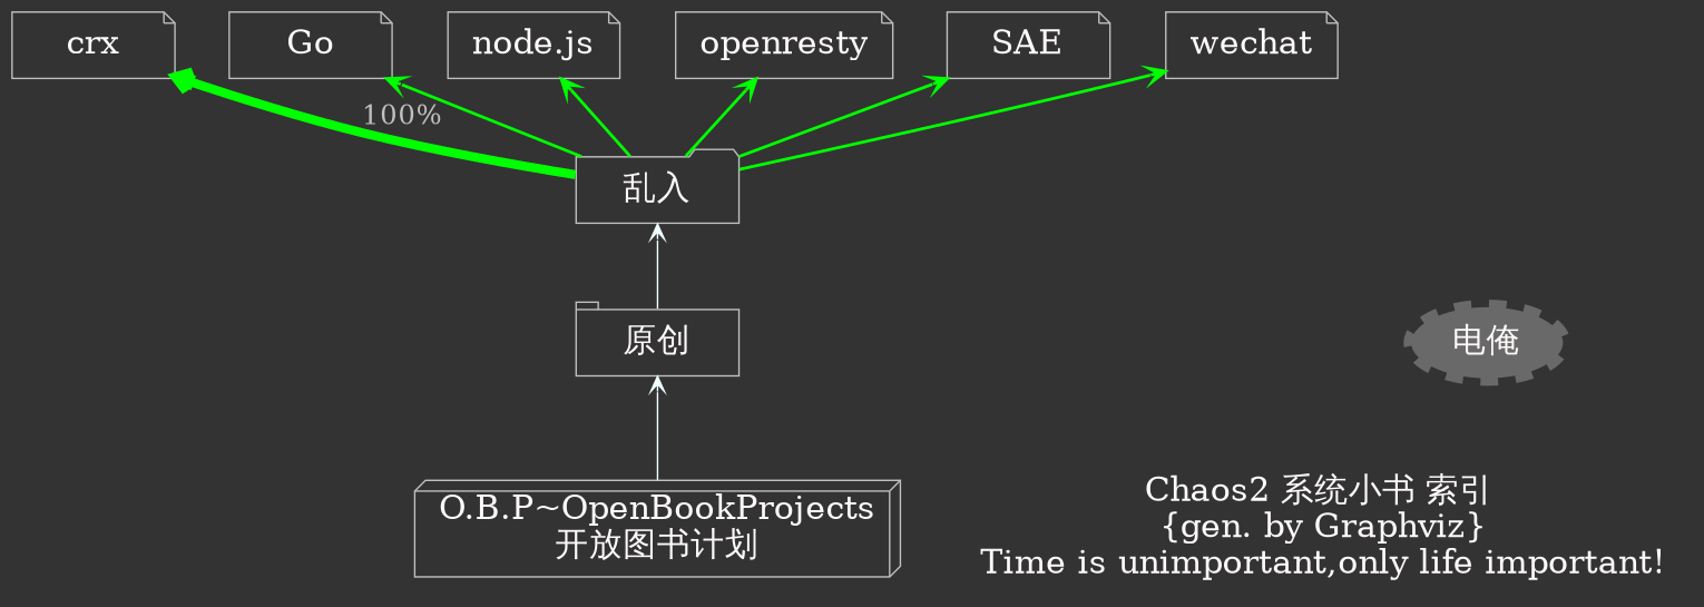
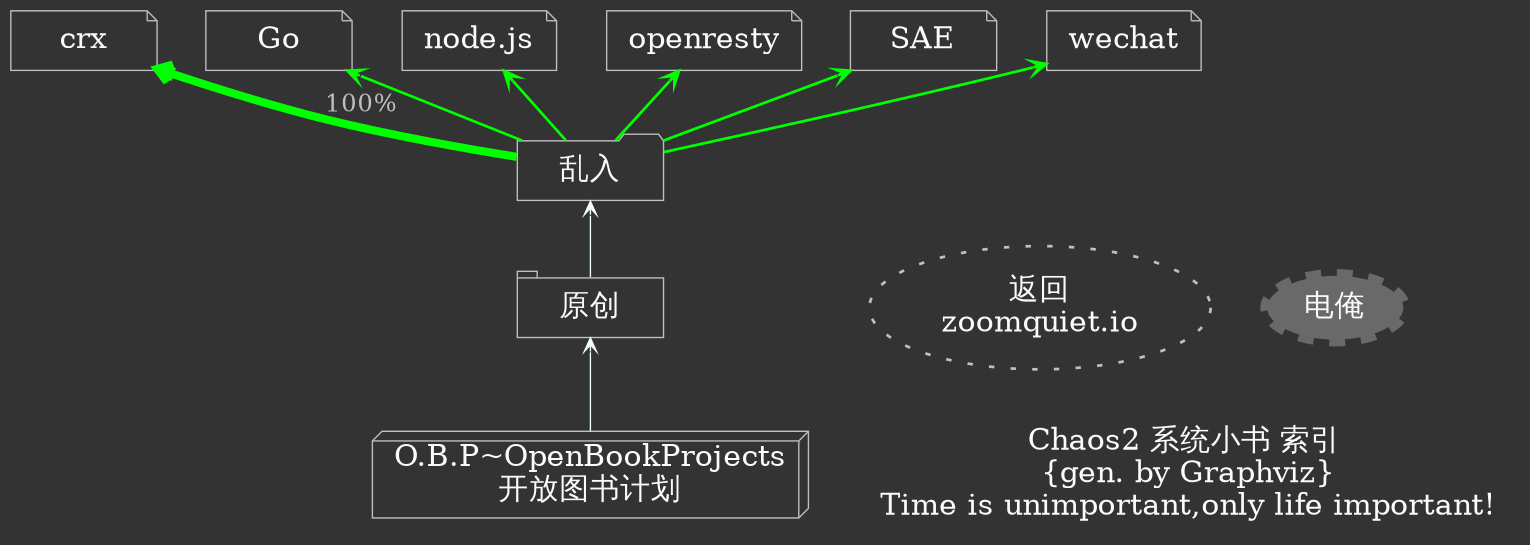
  digraph {
    bgcolor="#333333"
    fontcolor=snow
    fontsize=12.0
    labeljust=r
    labelloc=b
    rankdir=BT
    ranksep=0.1
    node [color=gray fillcolor="#333333" fontcolor=snow fontsize=11.0 shape=note style="filled,setlinewidth(0.5)"]
    edge [arrowhead=vee arrowsize=0.5 arrowtail=none color=green fontcolor=gray fontsize=9.0 style="setlinewidth(1)"]
    n1 [height=0.3 label="O.B.P~OpenBookProjects\n开放图书计划" shape=box3d]
    n2 [height=0.3 label="原创" shape=tab]
    n3 [height=0.3 label="乱入" shape=folder]
    n4 [height=0.3 label=crx]
    n5 [height=0.3 label=Go]
    n6 [height=0.3 label="node.js"]
    n7 [height=0.3 label=openresty]
    n8 [height=0.3 label=SAE]
    n9 [height=0.3 label=wechat]
    n10 [height=0.3 label="Chaos2 系统小书 索引 \n{gen. by Graphviz}\nTime is unimportant,only life important!" shape=plaintext]
+   n11 [height=0.3 label="返回\nzoomquiet.io" shape=ellipse style=dotted]
    n12 [color="#333333" fillcolor=dimgray height=0.3 label="电俺" shape=ellipse style="filled,dashed,setlinewidth(5)"]
    n1 -> n2 [color=azure style="setlinewidth(0.5)"]
    n2 -> n3 [color=azure style="setlinewidth(0.5)"]
    n3 -> n4 [label="100%" style="setlinewidth(3)"]
    n3 -> n5
    n3 -> n6
    n3 -> n7
    n3 -> n8
    n3 -> n9
+   n10 -> n11 [color=azure style=invis]
    n10 -> n12 [color=azure style=invis]
  }
